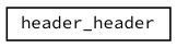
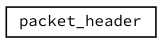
  digraph {
    rankdir=LR
    fontname="Source Code Pro"
-   n1 [color=black fillcolor=white fontname="Source Code Pro" fontsize=10 height=0.2 label=header_header shape=record style=filled width=0.4]
+   n1 [color=black fillcolor=white fontname="Source Code Pro" fontsize=10 height=0.2 label=packet_header shape=record style=filled width=0.4]
  }
